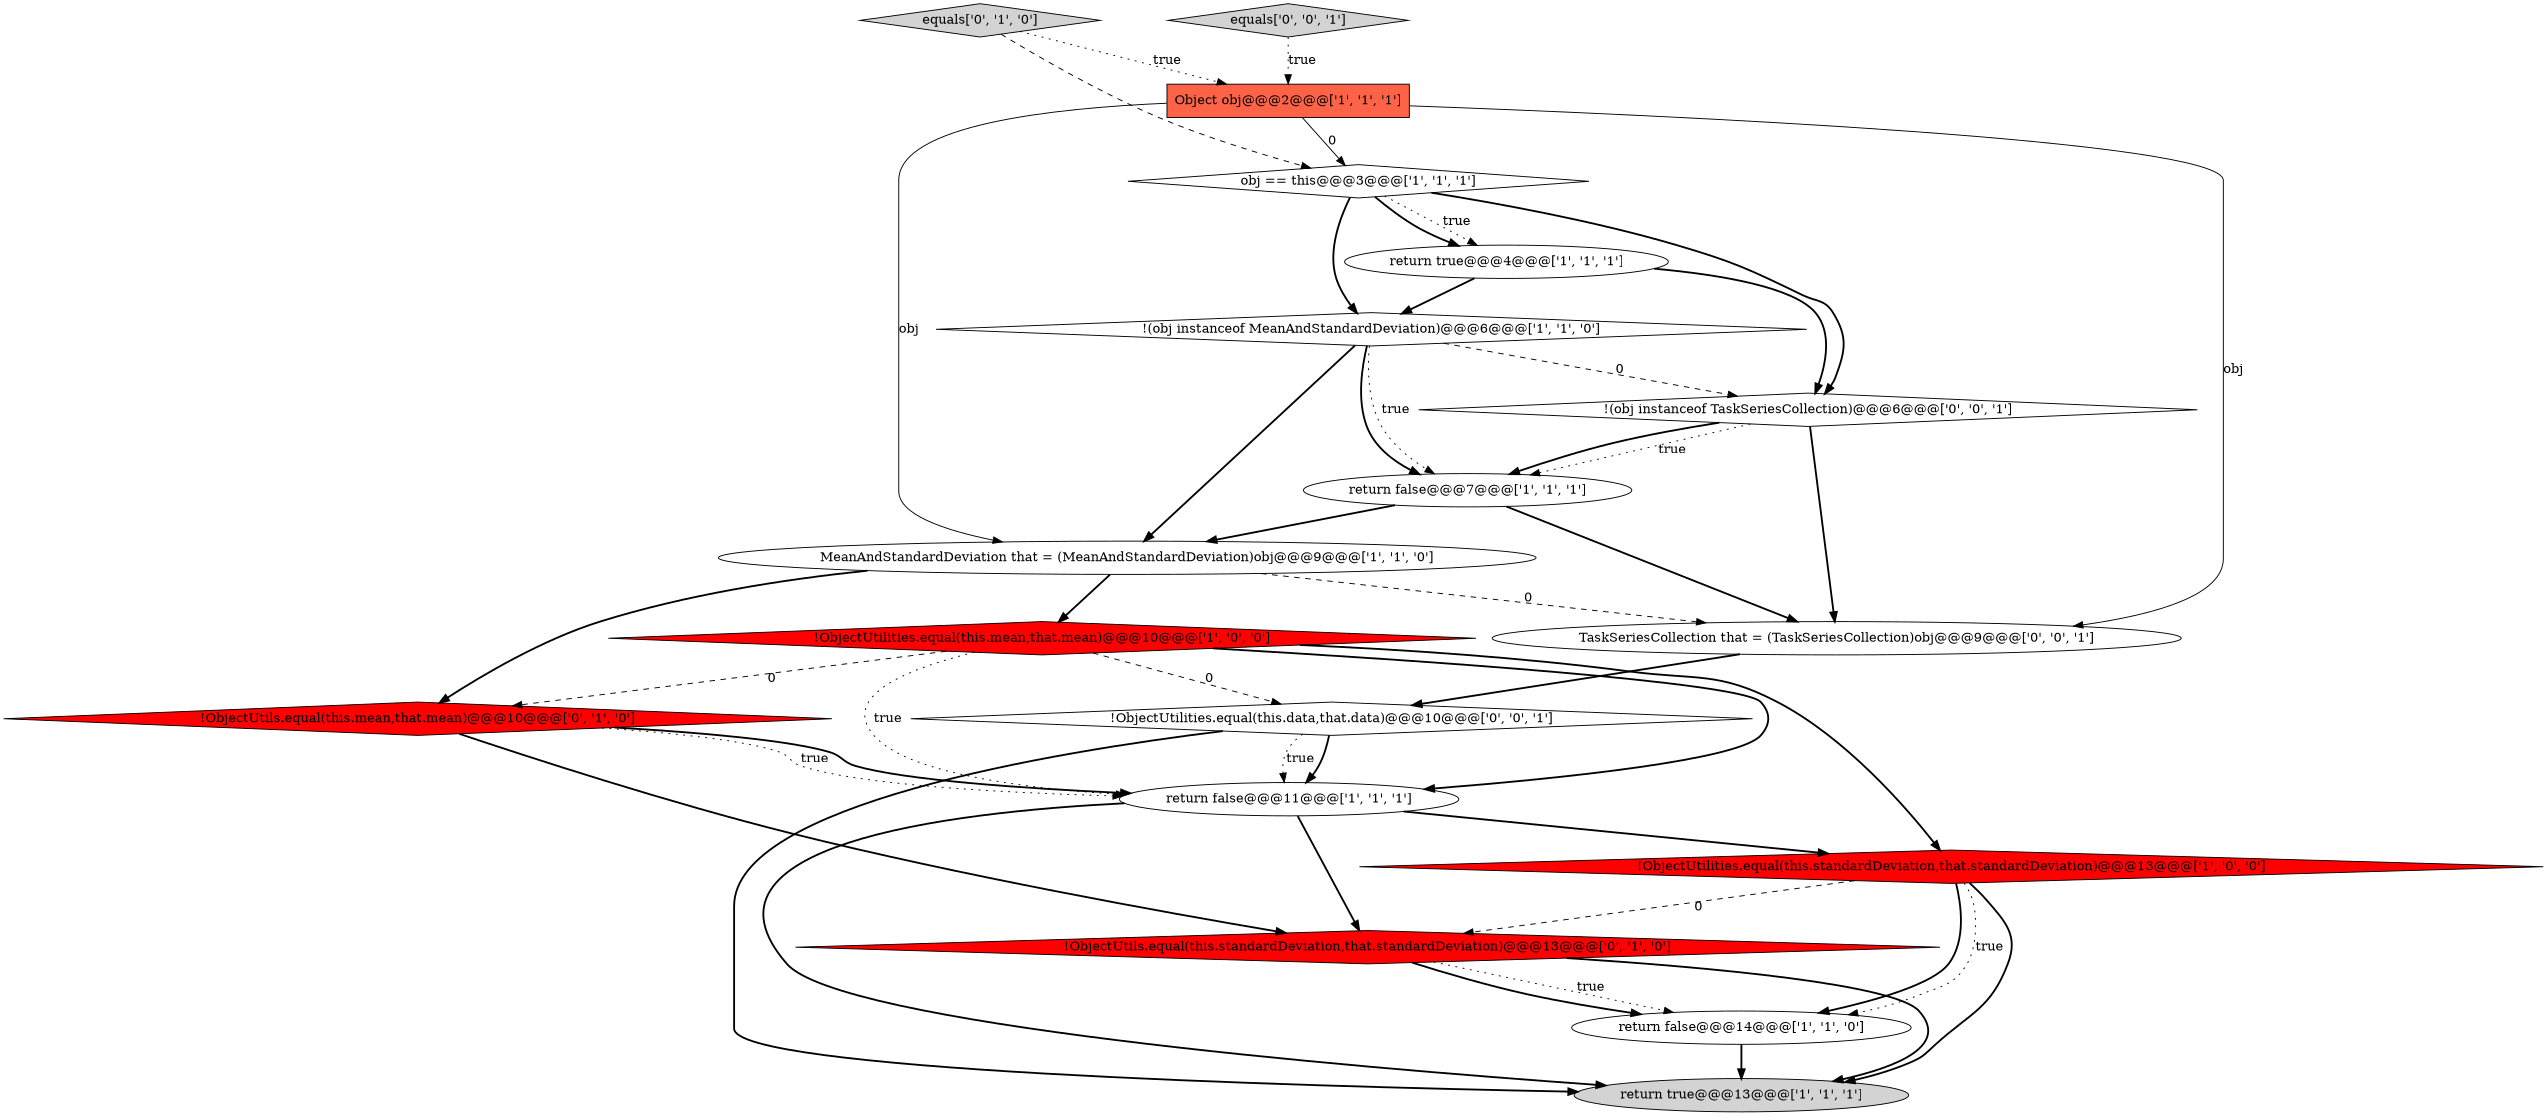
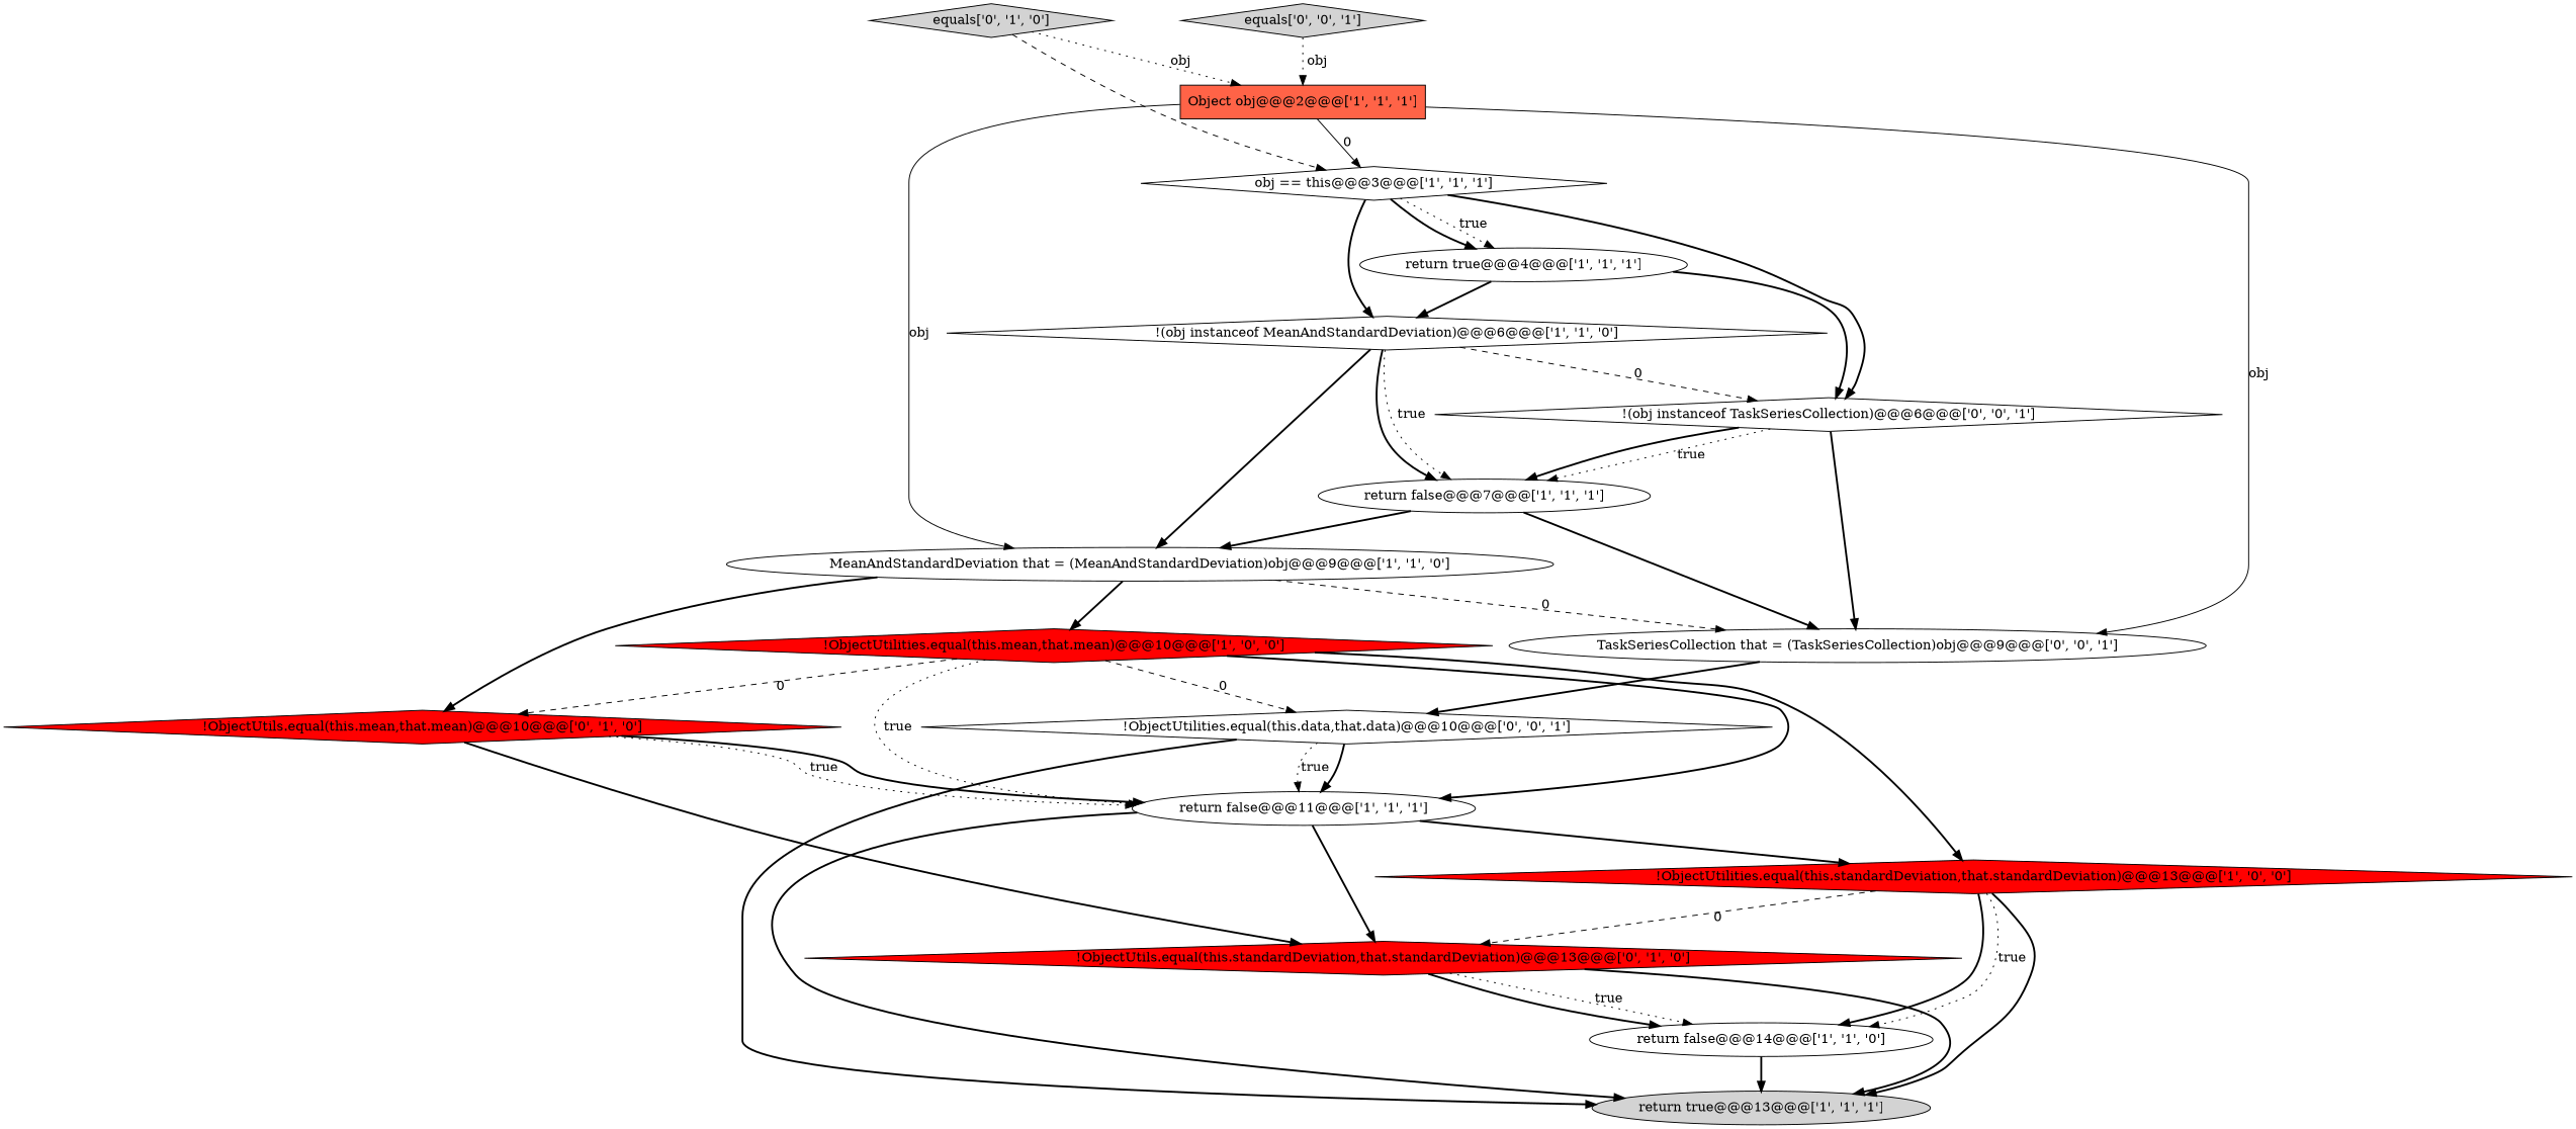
  digraph {
    node [fillcolor=white shape=diamond style=filled]
    edge [style=bold]
    n1 [label="!ObjectUtilities.equal(this.data,that.data)@@@10@@@['0', '0', '1']"]
    n2 [fillcolor=lightgray label="return true@@@13@@@['1', '1', '1']" shape=ellipse]
    n3 [label="return false@@@11@@@['1', '1', '1']" shape=ellipse]
    n4 [fillcolor=red label="!ObjectUtils.equal(this.standardDeviation,that.standardDeviation)@@@13@@@['0', '1', '0']"]
    n5 [fillcolor=red label="!ObjectUtilities.equal(this.standardDeviation,that.standardDeviation)@@@13@@@['1', '0', '0']"]
    n6 [label="obj == this@@@3@@@['1', '1', '1']"]
    n7 [label="!(obj instanceof MeanAndStandardDeviation)@@@6@@@['1', '1', '0']"]
    n8 [label="return true@@@4@@@['1', '1', '1']" shape=ellipse]
    n9 [label="!(obj instanceof TaskSeriesCollection)@@@6@@@['0', '0', '1']"]
    n10 [label="MeanAndStandardDeviation that = (MeanAndStandardDeviation)obj@@@9@@@['1', '1', '0']" shape=ellipse]
    n11 [label="return false@@@7@@@['1', '1', '1']" shape=ellipse]
    n12 [label="TaskSeriesCollection that = (TaskSeriesCollection)obj@@@9@@@['0', '0', '1']" shape=ellipse]
    n13 [fillcolor=tomato label="Object obj@@@2@@@['1', '1', '1']" shape=box]
    n14 [fillcolor=red label="!ObjectUtils.equal(this.mean,that.mean)@@@10@@@['0', '1', '0']"]
    n15 [fillcolor=red label="!ObjectUtilities.equal(this.mean,that.mean)@@@10@@@['1', '0', '0']"]
    n16 [label="return false@@@14@@@['1', '1', '0']" shape=ellipse]
    n17 [fillcolor=lightgray label="equals['0', '0', '1']"]
    n18 [fillcolor=lightgray label="equals['0', '1', '0']"]
    n1 -> n2
    n1 -> n3
    n1 -> n3 [label=true style=dotted]
    n3 -> n2
    n3 -> n4
    n3 -> n5
    n4 -> n2
    n4 -> n16 [label=true style=dotted]
    n4 -> n16
    n5 -> n2
    n5 -> n4 [label=0 style=dashed]
    n5 -> n16
    n5 -> n16 [label=true style=dotted]
    n6 -> n7
    n6 -> n8
    n6 -> n8 [label=true style=dotted]
    n6 -> n9
    n7 -> n9 [label=0 style=dashed]
    n7 -> n10
    n7 -> n11 [label=true style=dotted]
    n7 -> n11
    n8 -> n7
    n8 -> n9
    n9 -> n11 [label=true style=dotted]
    n9 -> n11
    n9 -> n12
    n10 -> n12 [label=0 style=dashed]
    n10 -> n14
    n10 -> n15
    n11 -> n10
    n11 -> n12
    n12 -> n1
    n13 -> n6 [label=0 style=solid]
    n13 -> n10 [label=obj style=solid]
    n13 -> n12 [label=obj style=solid]
    n14 -> n3 [label=true style=dotted]
    n14 -> n3
    n14 -> n4
    n15 -> n1 [label=0 style=dashed]
    n15 -> n3
    n15 -> n3 [label=true style=dotted]
    n15 -> n5
    n15 -> n14 [label=0 style=dashed]
    n16 -> n2
-   n17 -> n13 [label=true style=dotted]
+   n17 -> n13 [label=obj style=dotted]
    n18 -> n6 [style=dashed]
-   n18 -> n13 [label=true style=dotted]
+   n18 -> n13 [label=obj style=dotted]
  }
